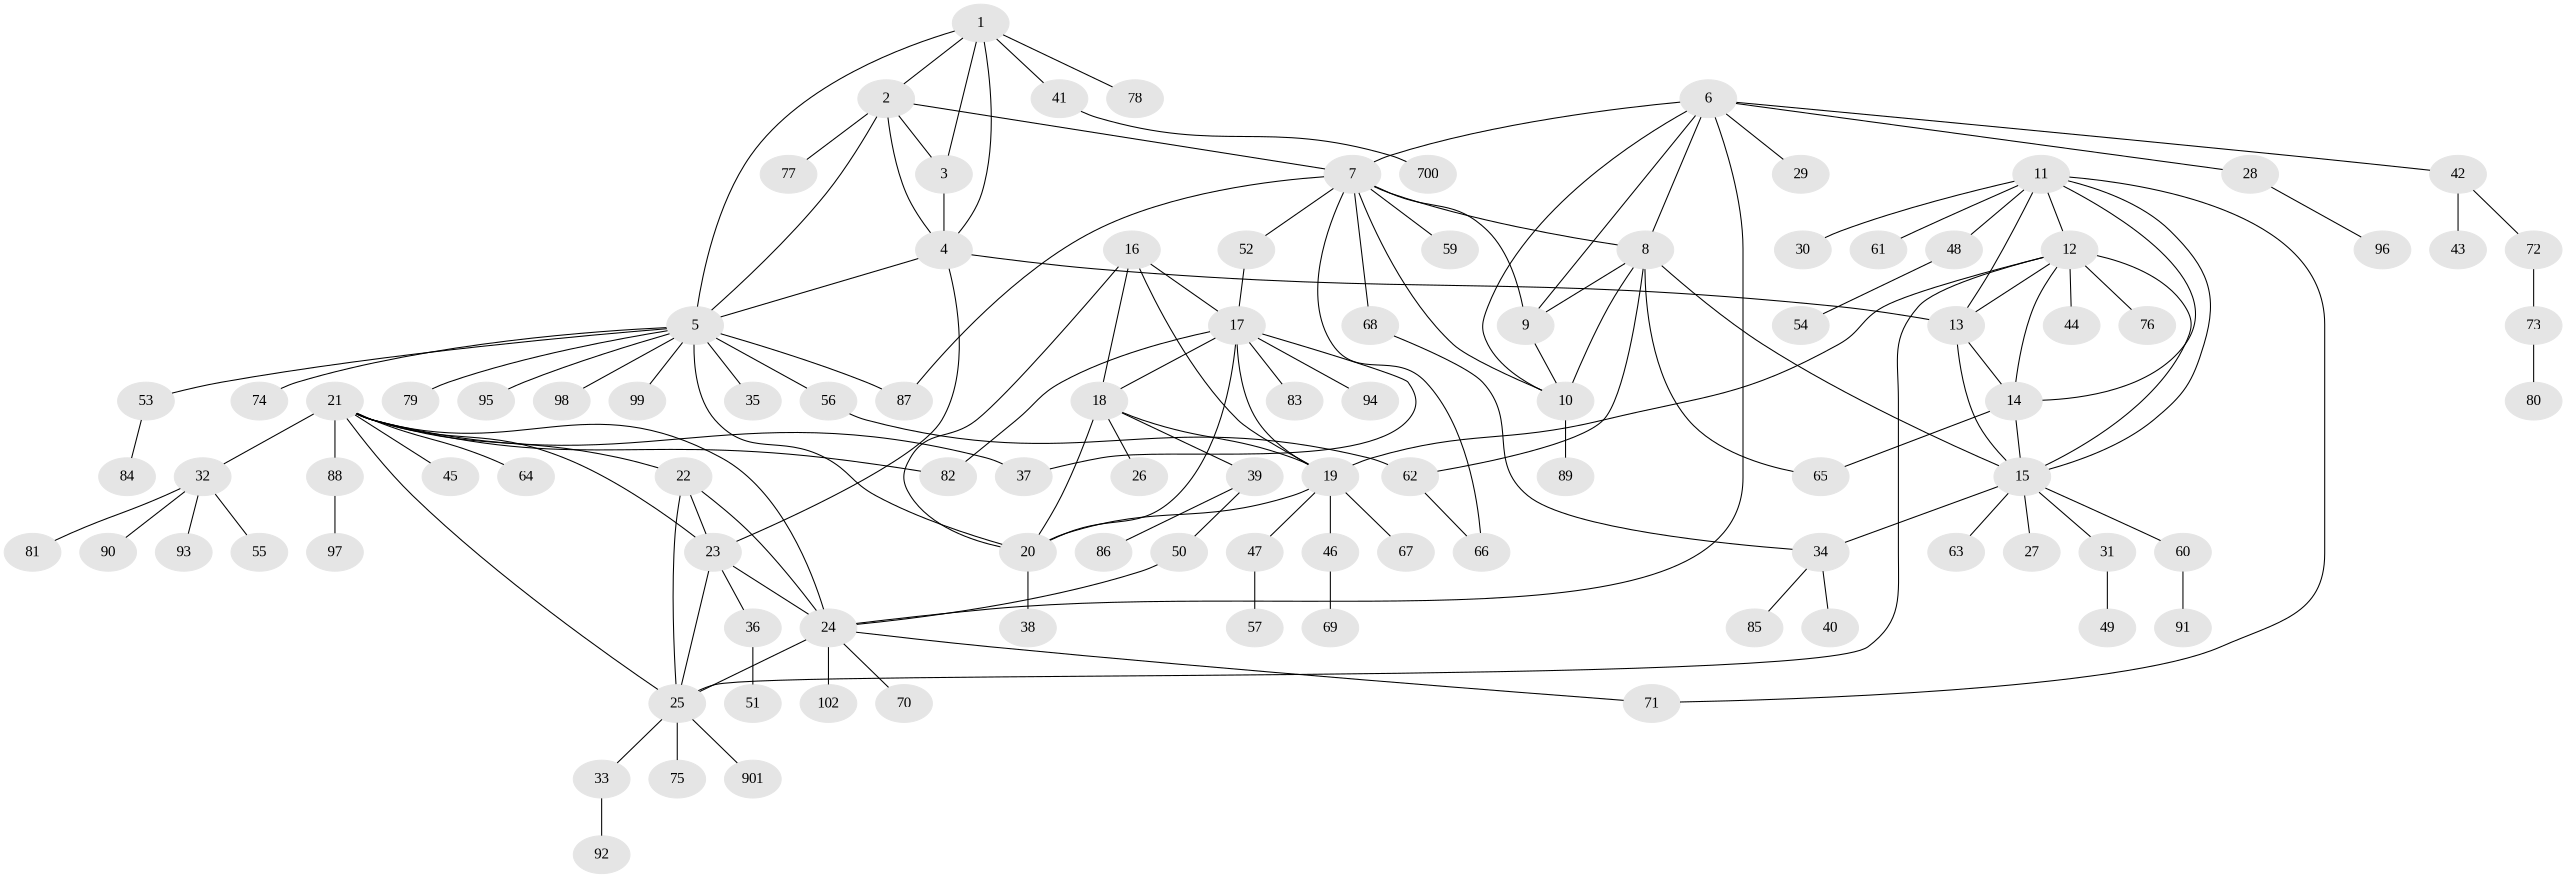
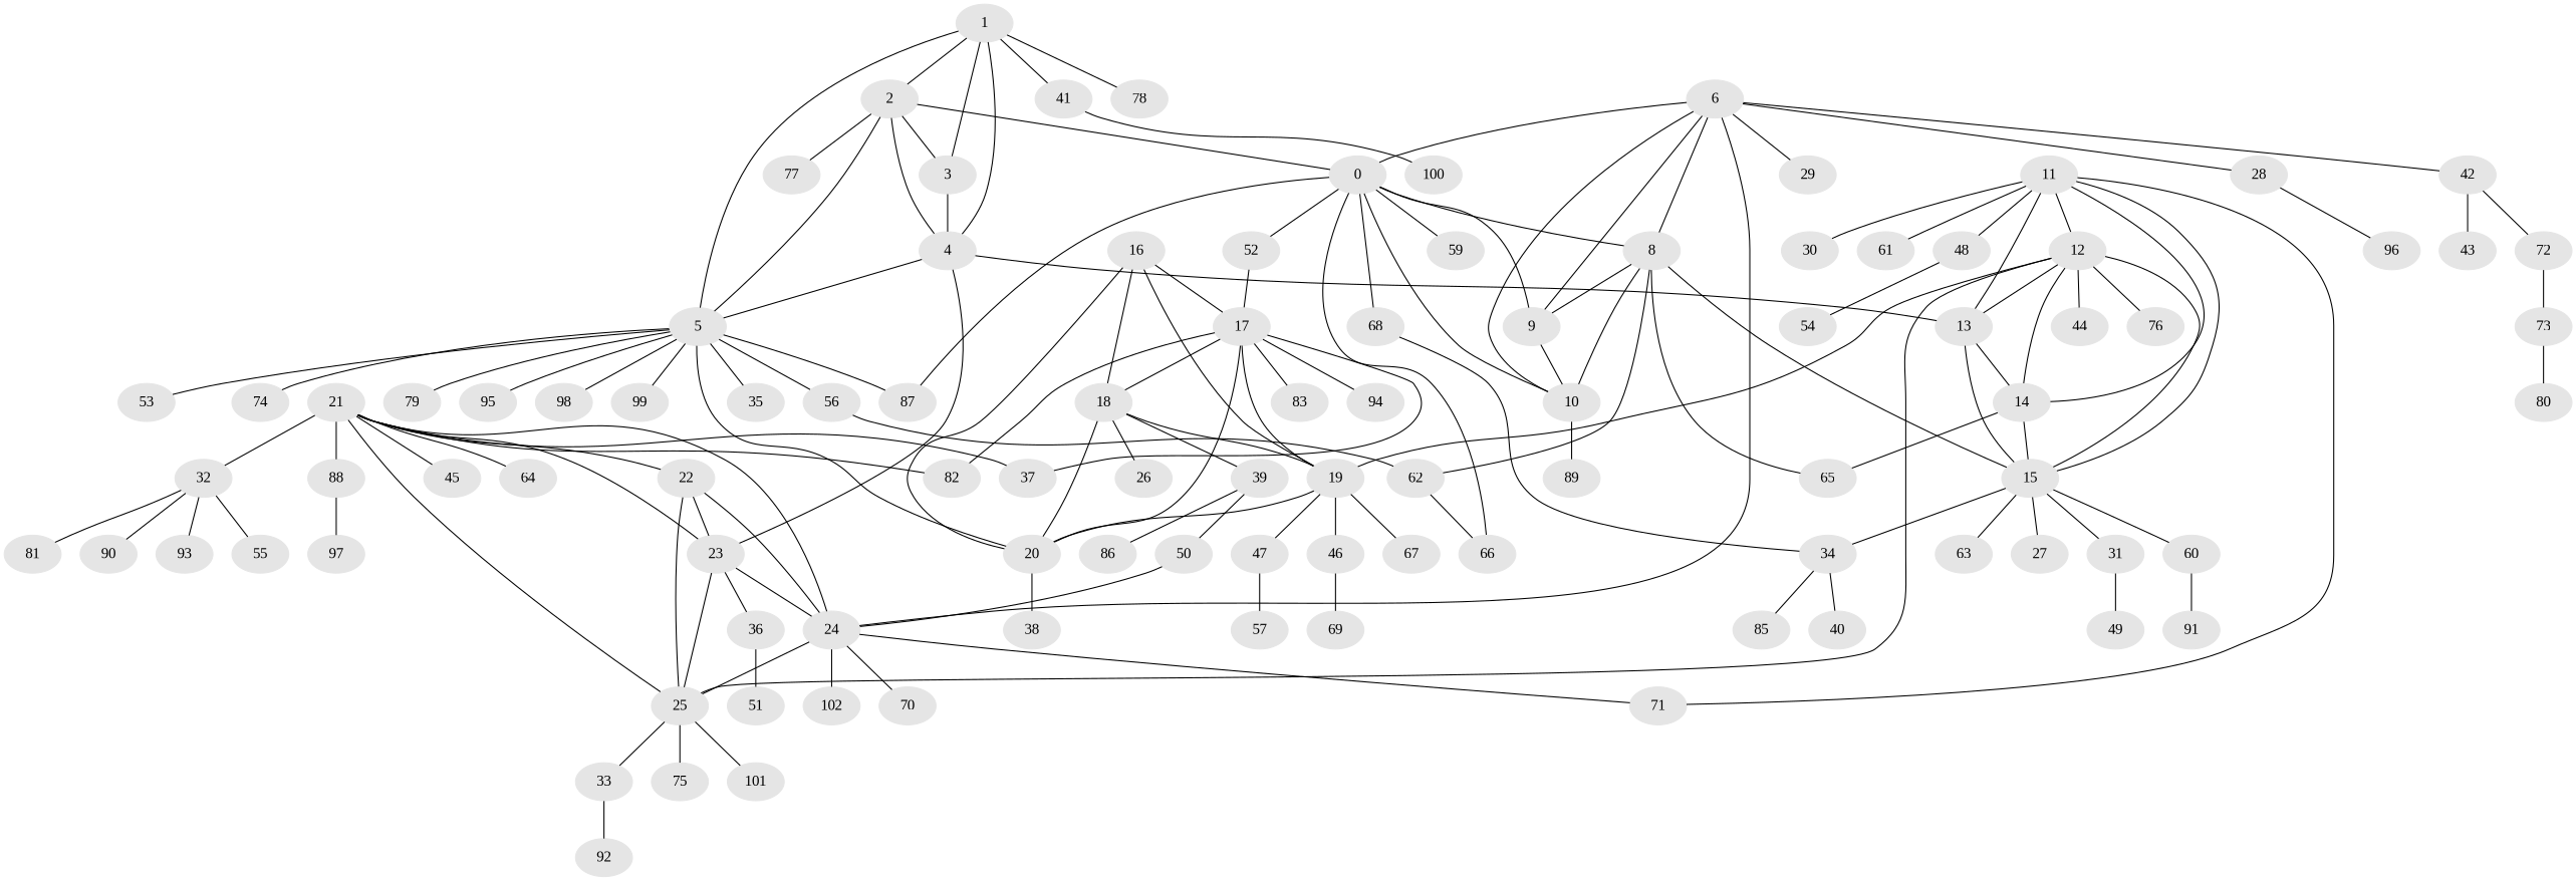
  graph {
    fontname="Liberation Serif"
    node [color=gray90 fontname="Liberation Serif" style=filled]
    edge [fontname="Liberation Serif"]
    1
    2
    3
    4
    5
    41
    78
-   7
+   7 [label=0]
    77
    13
    23
    20
    35
    53
    56
    74
    79
    87
    95
    98
    99
-   100 [label=700]
+   100
    8
    9
    10
    52
    59
    66
    68
    15
    14
    24
    25
    36
    38
-   84
    62
    6
    28
    29
    42
    65
    89
    71
    70
    102
    96
    43
    72
    34
    40
    85
    17
    27
    31
    60
    63
    19
    18
    37
    82
    83
    94
    11
    12
    30
    48
    61
    44
    76
    54
    46
    47
    67
    33
    75
-   101 [label=901]
+   101
    49
    91
    16
    26
    39
    50
    86
    69
    57
    21
    22
    32
    45
    64
    88
    55
    81
    90
    93
    97
    51
    92
    73
    80
    1 -- 2
    1 -- 3
    1 -- 4
    1 -- 5
    1 -- 41
    1 -- 78
    2 -- 3
    2 -- 4
    2 -- 5
    2 -- 7
    2 -- 77
    3 -- 4
    4 -- 5
    4 -- 13
    4 -- 23
    5 -- 20
    5 -- 35
    5 -- 53
    5 -- 56
    5 -- 74
    5 -- 79
    5 -- 87
    5 -- 95
    5 -- 98
    5 -- 99
    41 -- 100
    7 -- 87
    7 -- 8
    7 -- 9
    7 -- 10
    7 -- 52
    7 -- 59
    7 -- 66
    7 -- 68
    13 -- 15
    13 -- 14
    23 -- 24
    23 -- 25
    23 -- 36
    20 -- 38
-   53 -- 84
    56 -- 62
    8 -- 9
    8 -- 10
    8 -- 15
    8 -- 62
    8 -- 65
    9 -- 10
    10 -- 89
    52 -- 17
    68 -- 34
    15 -- 34
    15 -- 27
    15 -- 31
    15 -- 60
    15 -- 63
    14 -- 15
    14 -- 65
    24 -- 25
    24 -- 71
    24 -- 70
    24 -- 102
    25 -- 33
    25 -- 75
    25 -- 101
    36 -- 51
    62 -- 66
    6 -- 7
    6 -- 8
    6 -- 9
    6 -- 10
    6 -- 24
    6 -- 28
    6 -- 29
    6 -- 42
    28 -- 96
    42 -- 43
    42 -- 72
    72 -- 73
    34 -- 40
    34 -- 85
    17 -- 20
    17 -- 19
    17 -- 18
    17 -- 37
    17 -- 82
    17 -- 83
    17 -- 94
    31 -- 49
    60 -- 91
    19 -- 20
    19 -- 46
    19 -- 47
    19 -- 67
    18 -- 20
    18 -- 19
    18 -- 26
    18 -- 39
    11 -- 13
    11 -- 15
    11 -- 14
    11 -- 71
    11 -- 12
    11 -- 30
    11 -- 48
    11 -- 61
    12 -- 13
    12 -- 15
    12 -- 14
    12 -- 25
    12 -- 19
    12 -- 44
    12 -- 76
    48 -- 54
    46 -- 69
    47 -- 57
    33 -- 92
    16 -- 20
    16 -- 17
    16 -- 19
    16 -- 18
    39 -- 50
    39 -- 86
    50 -- 24
    21 -- 23
    21 -- 24
    21 -- 25
    21 -- 37
    21 -- 82
    21 -- 22
    21 -- 32
    21 -- 45
    21 -- 64
    21 -- 88
    22 -- 23
    22 -- 24
    22 -- 25
    32 -- 55
    32 -- 81
    32 -- 90
    32 -- 93
    88 -- 97
    73 -- 80
  }
